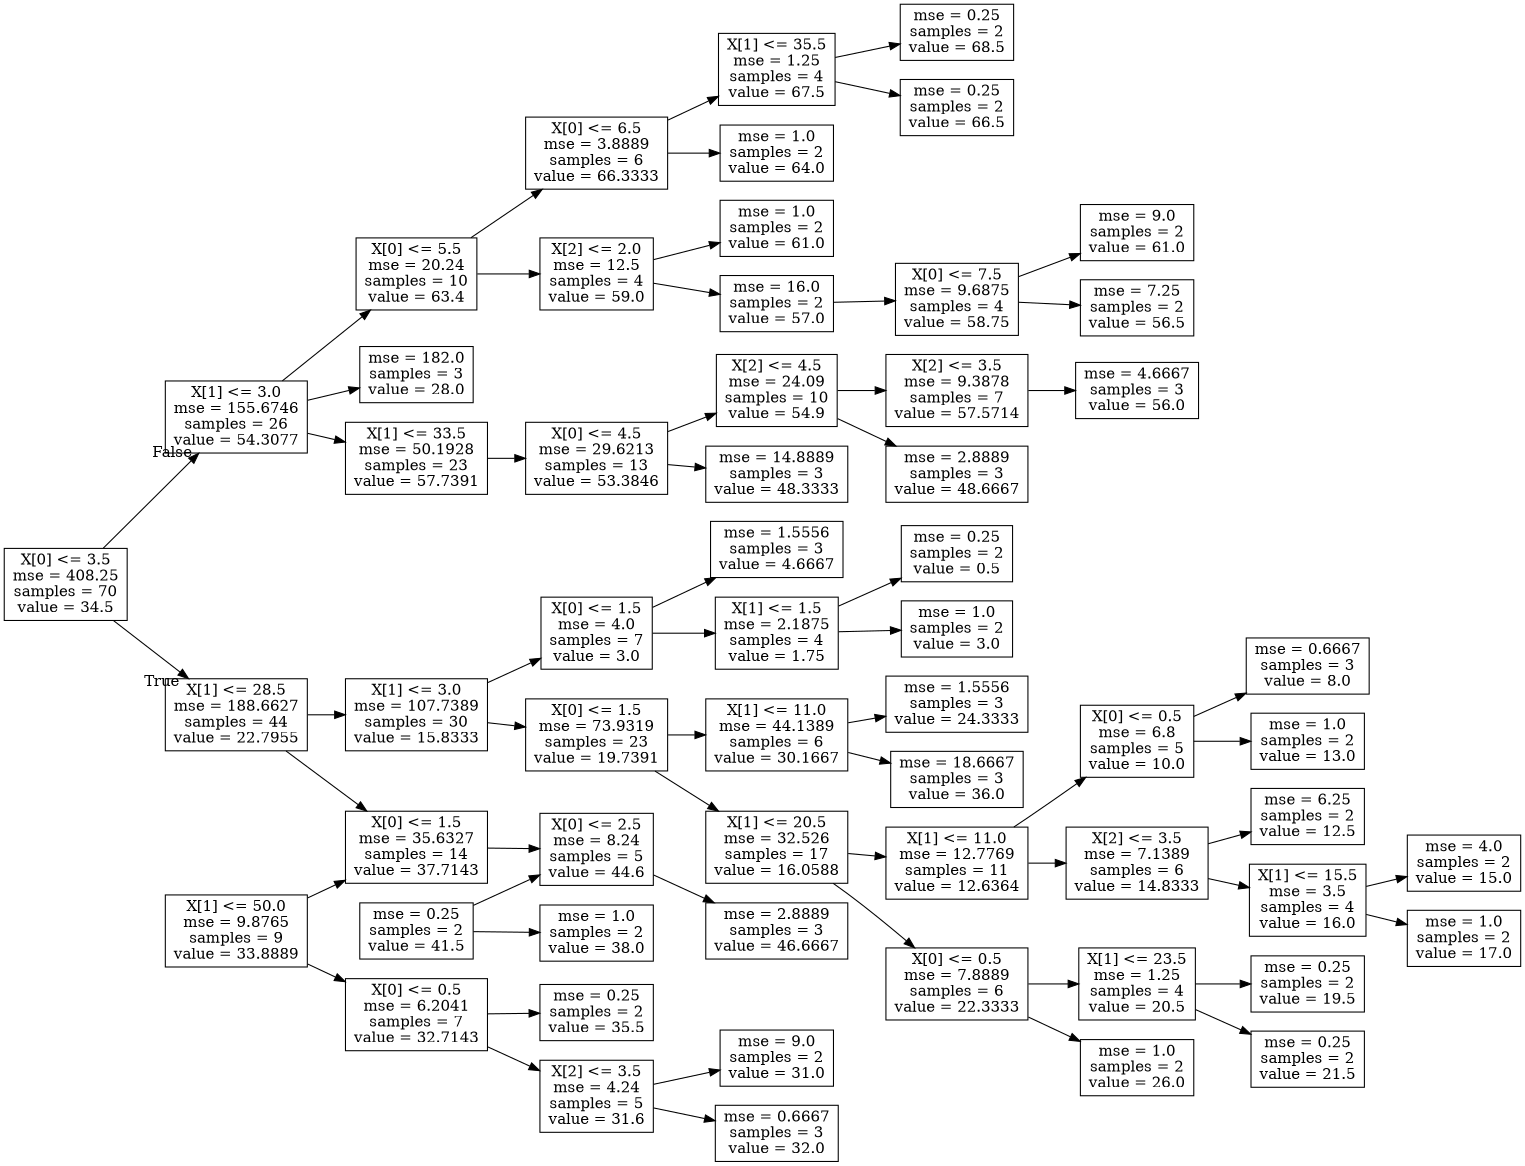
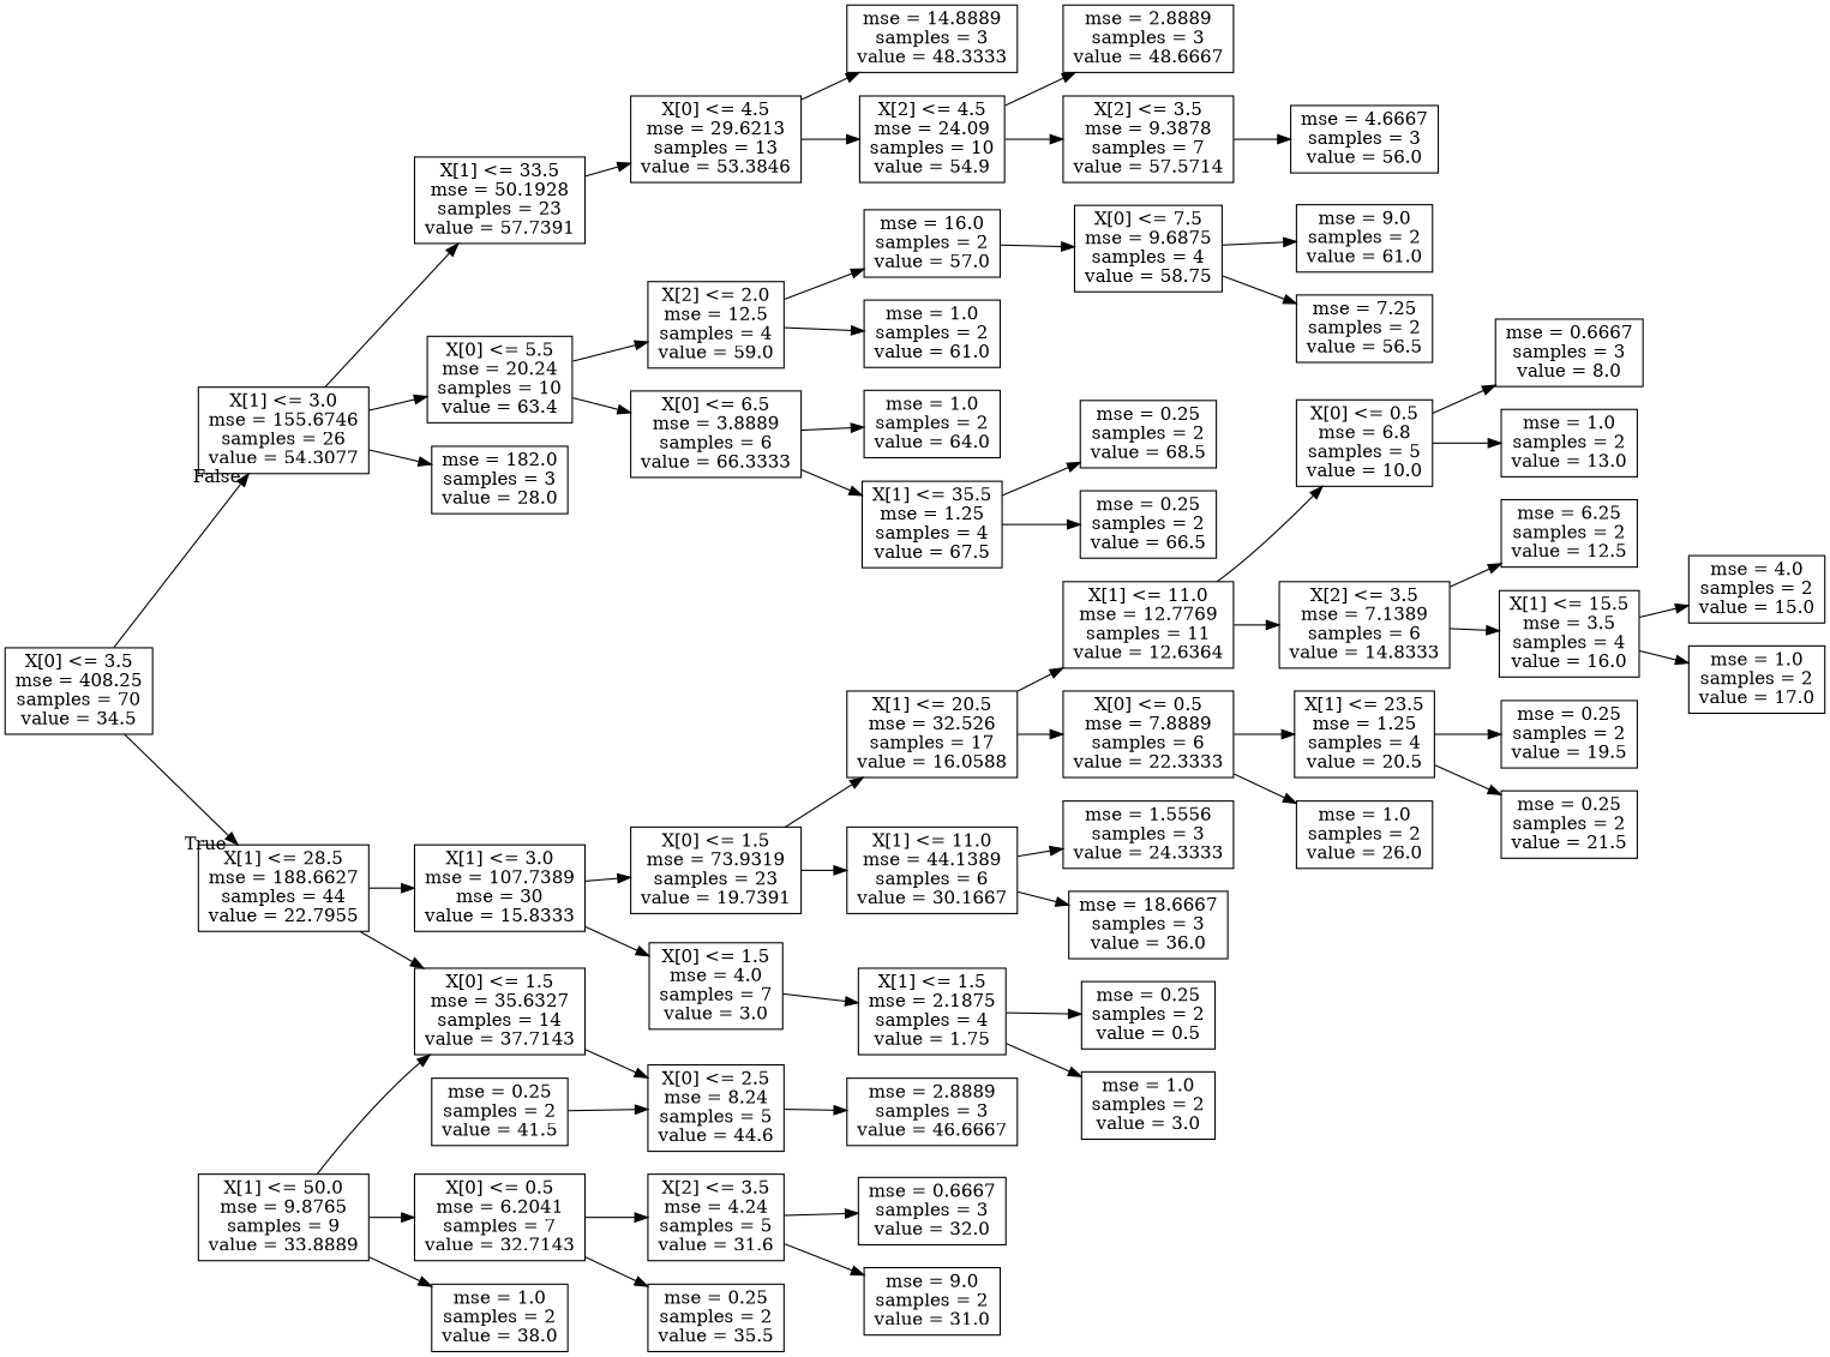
  digraph {
    rankdir=LR
    node [shape=box]
    n1 [label="X[0] <= 3.5\nmse = 408.25\nsamples = 70\nvalue = 34.5"]
    n2 [label="X[1] <= 28.5\nmse = 188.6627\nsamples = 44\nvalue = 22.7955"]
    n3 [label="X[1] <= 3.0\nmse = 155.6746\nsamples = 26\nvalue = 54.3077"]
-   n4 [label="X[1] <= 3.0\nmse = 107.7389\nsamples = 30\nvalue = 15.8333"]
+   n4 [label="X[1] <= 3.0\nmse = 107.7389\nmse = 30\nvalue = 15.8333"]
    n5 [label="X[0] <= 1.5\nmse = 35.6327\nsamples = 14\nvalue = 37.7143"]
    n6 [label="mse = 182.0\nsamples = 3\nvalue = 28.0"]
    n7 [label="X[1] <= 33.5\nmse = 50.1928\nsamples = 23\nvalue = 57.7391"]
    n8 [label="X[0] <= 5.5\nmse = 20.24\nsamples = 10\nvalue = 63.4"]
    n9 [label="X[0] <= 1.5\nmse = 4.0\nsamples = 7\nvalue = 3.0"]
    n10 [label="X[0] <= 1.5\nmse = 73.9319\nsamples = 23\nvalue = 19.7391"]
    n11 [label="X[0] <= 2.5\nmse = 8.24\nsamples = 5\nvalue = 44.6"]
    n12 [label="X[1] <= 1.5\nmse = 2.1875\nsamples = 4\nvalue = 1.75"]
-   n13 [label="mse = 1.5556\nsamples = 3\nvalue = 4.6667"]
    n14 [label="X[1] <= 20.5\nmse = 32.526\nsamples = 17\nvalue = 16.0588"]
    n15 [label="X[1] <= 11.0\nmse = 44.1389\nsamples = 6\nvalue = 30.1667"]
    n16 [label="mse = 0.25\nsamples = 2\nvalue = 0.5"]
    n17 [label="mse = 1.0\nsamples = 2\nvalue = 3.0"]
    n18 [label="X[1] <= 11.0\nmse = 12.7769\nsamples = 11\nvalue = 12.6364"]
    n19 [label="X[0] <= 0.5\nmse = 7.8889\nsamples = 6\nvalue = 22.3333"]
    n20 [label="mse = 1.5556\nsamples = 3\nvalue = 24.3333"]
    n21 [label="mse = 18.6667\nsamples = 3\nvalue = 36.0"]
    n22 [label="X[0] <= 0.5\nmse = 6.8\nsamples = 5\nvalue = 10.0"]
    n23 [label="X[2] <= 3.5\nmse = 7.1389\nsamples = 6\nvalue = 14.8333"]
    n24 [label="X[1] <= 23.5\nmse = 1.25\nsamples = 4\nvalue = 20.5"]
    n25 [label="mse = 1.0\nsamples = 2\nvalue = 26.0"]
    n26 [label="mse = 0.6667\nsamples = 3\nvalue = 8.0"]
    n27 [label="mse = 1.0\nsamples = 2\nvalue = 13.0"]
    n28 [label="mse = 6.25\nsamples = 2\nvalue = 12.5"]
    n29 [label="X[1] <= 15.5\nmse = 3.5\nsamples = 4\nvalue = 16.0"]
    n30 [label="mse = 4.0\nsamples = 2\nvalue = 15.0"]
    n31 [label="mse = 1.0\nsamples = 2\nvalue = 17.0"]
    n32 [label="mse = 0.25\nsamples = 2\nvalue = 19.5"]
    n33 [label="mse = 0.25\nsamples = 2\nvalue = 21.5"]
    n34 [label="X[1] <= 50.0\nmse = 9.8765\nsamples = 9\nvalue = 33.8889"]
    n35 [label="X[0] <= 0.5\nmse = 6.2041\nsamples = 7\nvalue = 32.7143"]
    n36 [label="mse = 1.0\nsamples = 2\nvalue = 38.0"]
    n37 [label="mse = 2.8889\nsamples = 3\nvalue = 46.6667"]
    n38 [label="X[2] <= 3.5\nmse = 4.24\nsamples = 5\nvalue = 31.6"]
    n39 [label="mse = 0.25\nsamples = 2\nvalue = 35.5"]
    n40 [label="mse = 0.6667\nsamples = 3\nvalue = 32.0"]
    n41 [label="mse = 9.0\nsamples = 2\nvalue = 31.0"]
    n42 [label="mse = 0.25\nsamples = 2\nvalue = 41.5"]
    n43 [label="X[0] <= 4.5\nmse = 29.6213\nsamples = 13\nvalue = 53.3846"]
    n44 [label="mse = 14.8889\nsamples = 3\nvalue = 48.3333"]
    n45 [label="X[2] <= 4.5\nmse = 24.09\nsamples = 10\nvalue = 54.9"]
    n46 [label="X[2] <= 2.0\nmse = 12.5\nsamples = 4\nvalue = 59.0"]
    n47 [label="X[0] <= 6.5\nmse = 3.8889\nsamples = 6\nvalue = 66.3333"]
    n48 [label="X[2] <= 3.5\nmse = 9.3878\nsamples = 7\nvalue = 57.5714"]
    n49 [label="mse = 2.8889\nsamples = 3\nvalue = 48.6667"]
    n50 [label="mse = 4.6667\nsamples = 3\nvalue = 56.0"]
    n51 [label="X[0] <= 7.5\nmse = 9.6875\nsamples = 4\nvalue = 58.75"]
    n52 [label="mse = 7.25\nsamples = 2\nvalue = 56.5"]
    n53 [label="mse = 9.0\nsamples = 2\nvalue = 61.0"]
    n54 [label="mse = 16.0\nsamples = 2\nvalue = 57.0"]
    n55 [label="mse = 1.0\nsamples = 2\nvalue = 61.0"]
    n56 [label="mse = 1.0\nsamples = 2\nvalue = 64.0"]
    n57 [label="X[1] <= 35.5\nmse = 1.25\nsamples = 4\nvalue = 67.5"]
    n58 [label="mse = 0.25\nsamples = 2\nvalue = 66.5"]
    n59 [label="mse = 0.25\nsamples = 2\nvalue = 68.5"]
    n1 -> n2 [headlabel=True labelangle=45 labeldistance=2.5]
    n1 -> n3 [headlabel=False labelangle=-45 labeldistance=2.5]
    n2 -> n4
    n2 -> n5
    n3 -> n6
    n3 -> n7
    n3 -> n8
    n4 -> n9
    n4 -> n10
    n5 -> n11
    n7 -> n43
    n8 -> n46
    n8 -> n47
    n9 -> n12
-   n9 -> n13
    n10 -> n14
    n10 -> n15
    n11 -> n37
    n12 -> n16
    n12 -> n17
    n14 -> n18
    n14 -> n19
    n15 -> n20
    n15 -> n21
    n18 -> n22
    n18 -> n23
    n19 -> n24
    n19 -> n25
    n22 -> n26
    n22 -> n27
    n23 -> n28
    n23 -> n29
    n24 -> n32
    n24 -> n33
    n29 -> n30
    n29 -> n31
    n34 -> n5
    n34 -> n35
-   n42 -> n36
+   n34 -> n36
    n35 -> n38
    n35 -> n39
    n38 -> n40
    n38 -> n41
    n42 -> n11
    n43 -> n44
    n43 -> n45
    n45 -> n48
    n45 -> n49
    n46 -> n54
    n46 -> n55
    n47 -> n56
    n47 -> n57
    n48 -> n50
    n51 -> n52
    n51 -> n53
    n54 -> n51
    n57 -> n58
    n57 -> n59
  }
